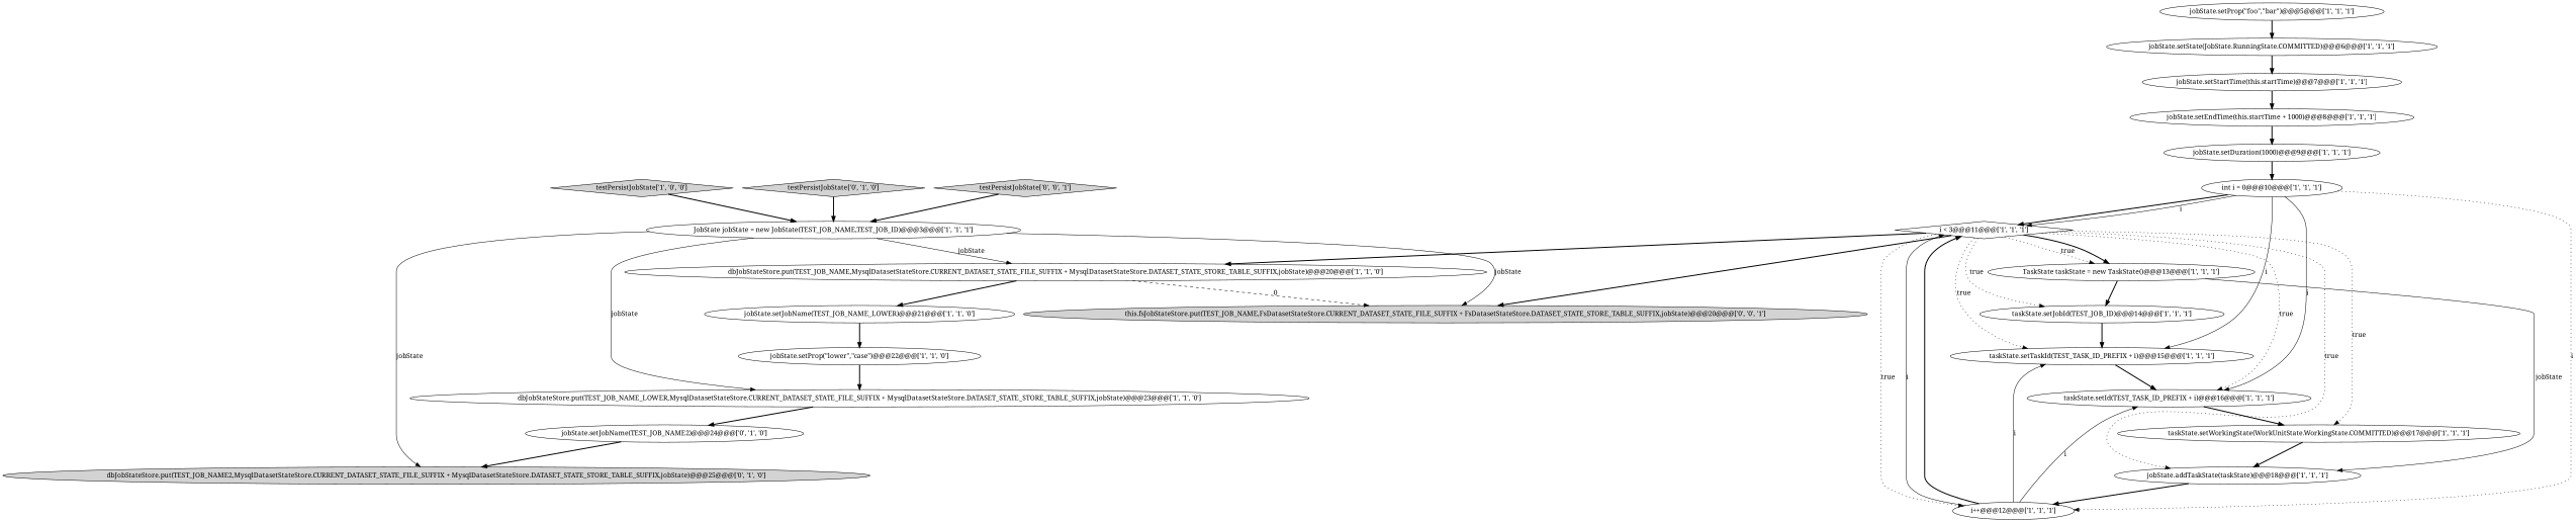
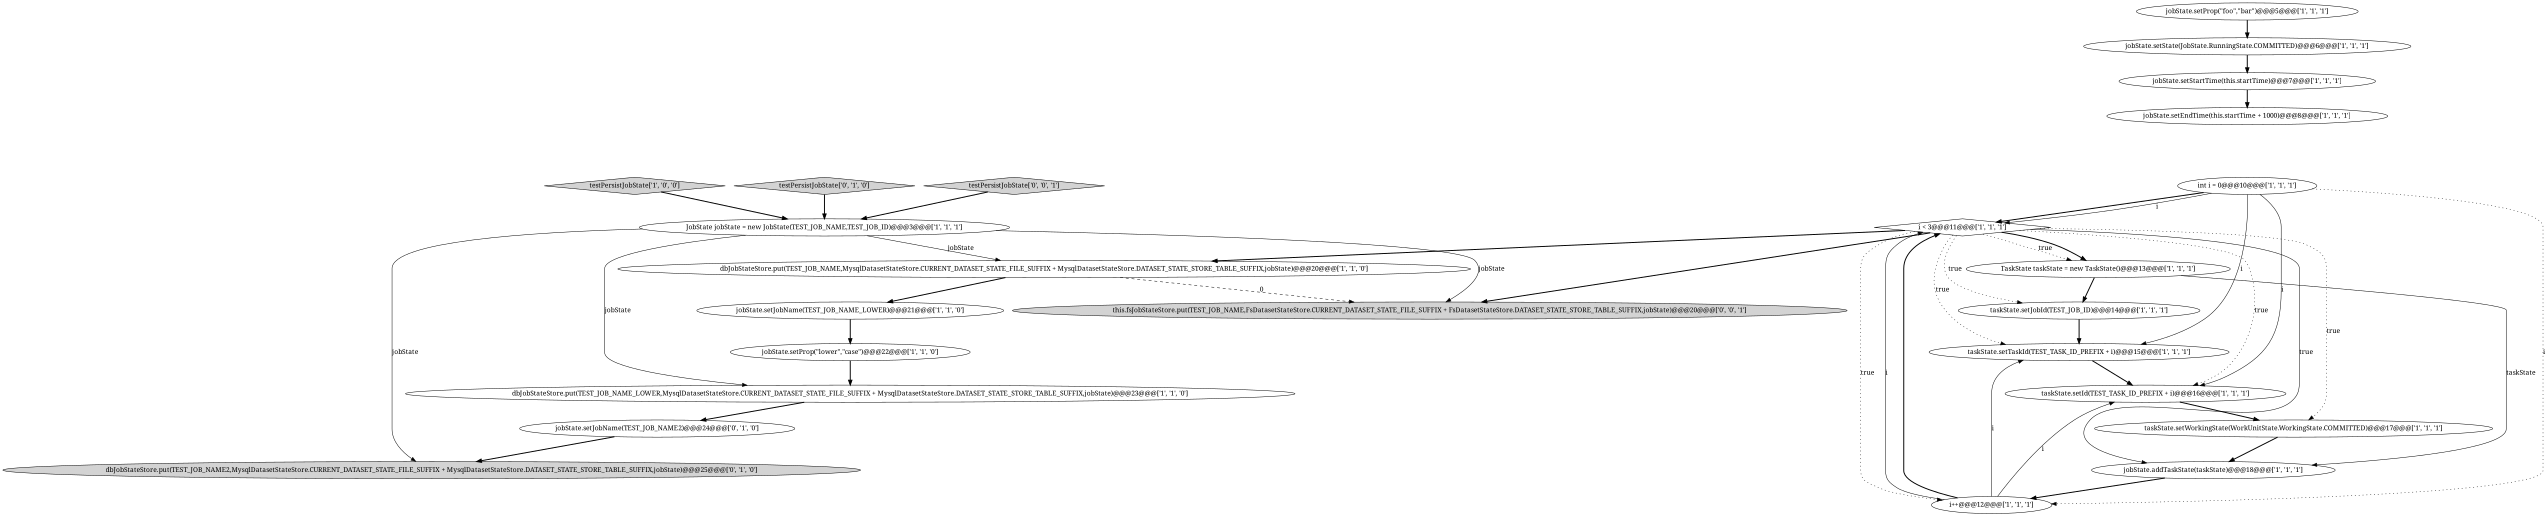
  digraph {
    fontname="Noto Serif"
    node [fillcolor=white fontname="Noto Serif" shape=ellipse style=filled]
    edge [fontname="Noto Serif" style=bold]
    n1 [fillcolor=lightgray label="testPersistJobState['1', '0', '0']" shape=diamond]
    n2 [label="JobState jobState = new JobState(TEST_JOB_NAME,TEST_JOB_ID)@@@3@@@['1', '1', '1']"]
    n3 [fillcolor=lightgray label="dbJobStateStore.put(TEST_JOB_NAME2,MysqlDatasetStateStore.CURRENT_DATASET_STATE_FILE_SUFFIX + MysqlDatasetStateStore.DATASET_STATE_STORE_TABLE_SUFFIX,jobState)@@@25@@@['0', '1', '0']"]
    n4 [label="dbJobStateStore.put(TEST_JOB_NAME_LOWER,MysqlDatasetStateStore.CURRENT_DATASET_STATE_FILE_SUFFIX + MysqlDatasetStateStore.DATASET_STATE_STORE_TABLE_SUFFIX,jobState)@@@23@@@['1', '1', '0']"]
    n5 [label="dbJobStateStore.put(TEST_JOB_NAME,MysqlDatasetStateStore.CURRENT_DATASET_STATE_FILE_SUFFIX + MysqlDatasetStateStore.DATASET_STATE_STORE_TABLE_SUFFIX,jobState)@@@20@@@['1', '1', '0']"]
    n6 [fillcolor=lightgray label="this.fsJobStateStore.put(TEST_JOB_NAME,FsDatasetStateStore.CURRENT_DATASET_STATE_FILE_SUFFIX + FsDatasetStateStore.DATASET_STATE_STORE_TABLE_SUFFIX,jobState)@@@20@@@['0', '0', '1']"]
    n7 [label="jobState.setJobName(TEST_JOB_NAME2)@@@24@@@['0', '1', '0']"]
    n8 [label="jobState.setProp(\"lower\",\"case\")@@@22@@@['1', '1', '0']"]
    n9 [label="jobState.setState(JobState.RunningState.COMMITTED)@@@6@@@['1', '1', '1']"]
    n10 [label="jobState.setStartTime(this.startTime)@@@7@@@['1', '1', '1']"]
    n11 [label="jobState.setEndTime(this.startTime + 1000)@@@8@@@['1', '1', '1']"]
    n12 [label="i < 3@@@11@@@['1', '1', '1']" shape=diamond]
    n13 [label="taskState.setTaskId(TEST_TASK_ID_PREFIX + i)@@@15@@@['1', '1', '1']"]
    n14 [label="taskState.setWorkingState(WorkUnitState.WorkingState.COMMITTED)@@@17@@@['1', '1', '1']"]
    n15 [label="taskState.setJobId(TEST_JOB_ID)@@@14@@@['1', '1', '1']"]
    n16 [label="i++@@@12@@@['1', '1', '1']"]
    n17 [label="TaskState taskState = new TaskState()@@@13@@@['1', '1', '1']"]
    n18 [label="jobState.addTaskState(taskState)@@@18@@@['1', '1', '1']"]
    n19 [label="taskState.setId(TEST_TASK_ID_PREFIX + i)@@@16@@@['1', '1', '1']"]
    n20 [label="jobState.setJobName(TEST_JOB_NAME_LOWER)@@@21@@@['1', '1', '0']"]
    n21 [label="jobState.setProp(\"foo\",\"bar\")@@@5@@@['1', '1', '1']"]
    n22 [fillcolor=lightgray label="testPersistJobState['0', '1', '0']" shape=diamond]
-   n23 [label="jobState.setDuration(1000)@@@9@@@['1', '1', '1']"]
    n24 [label="int i = 0@@@10@@@['1', '1', '1']"]
    n25 [fillcolor=lightgray label="testPersistJobState['0', '0', '1']" shape=diamond]
    n1 -> n2
    n2 -> n3 [label=jobState style=solid]
    n2 -> n4 [label=jobState style=solid]
    n2 -> n5 [label=jobState style=solid]
    n2 -> n6 [label=jobState style=solid]
    n4 -> n7
    n5 -> n6 [label=0 style=dashed]
    n5 -> n20
    n7 -> n3
    n8 -> n4
    n9 -> n10
    n10 -> n11
-   n11 -> n23
    n12 -> n5
    n12 -> n6
    n12 -> n13 [label=true style=dotted]
    n12 -> n14 [label=true style=dotted]
    n12 -> n15 [label=true style=dotted]
    n12 -> n16 [label=true style=dotted]
    n12 -> n17 [label=true style=dotted]
    n12 -> n17
-   n12 -> n18 [label=true style=dotted]
+   n12 -> n18 [label=true style=solid]
    n12 -> n19 [label=true style=dotted]
    n13 -> n19
    n14 -> n18
    n15 -> n13
    n16 -> n12 [label=i style=solid]
    n16 -> n12
    n16 -> n13 [label=i style=solid]
    n16 -> n19 [label=i style=solid]
    n17 -> n15
-   n17 -> n18 [label=jobState style=solid]
+   n17 -> n18 [label=taskState style=solid]
    n18 -> n16
    n19 -> n14
    n20 -> n8
    n21 -> n9
    n22 -> n2
-   n23 -> n24
    n24 -> n12
    n24 -> n12 [label=i style=solid]
    n24 -> n13 [label=i style=solid]
    n24 -> n16 [label=i style=dotted]
    n24 -> n19 [label=i style=solid]
    n25 -> n2
  }
